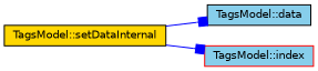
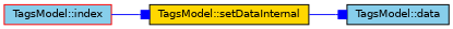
  digraph {
    rankdir=LR
    node [color=black fillcolor=skyblue fontname=Helvetica fontsize=10 shape=record style=filled]
    edge [arrowhead=box color=blue fontname=Helvetica fontsize=10 labelfontname=Helvetica labelfontsize=10 style=solid]
    n1 [fillcolor=gold fontcolor=black height=0.2 label="TagsModel::setDataInternal" width=0.4]
    n2 [height=0.2 label="TagsModel::data" width=0.4]
    n3 [color=red height=0.2 label="TagsModel::index" width=0.4]
    n1 -> n2
-   n1 -> n3
+   n3 -> n1
  }
